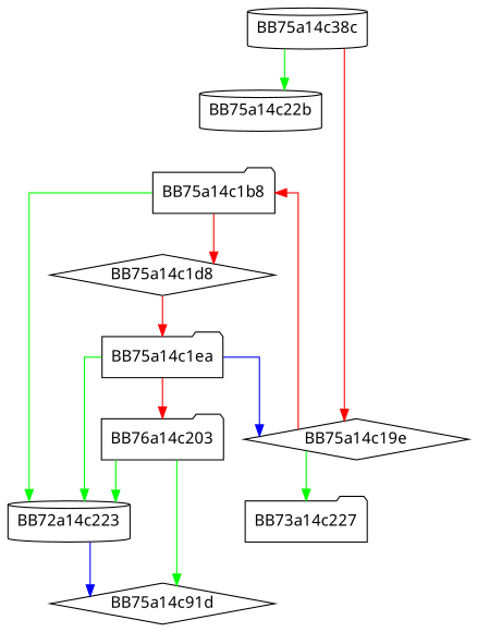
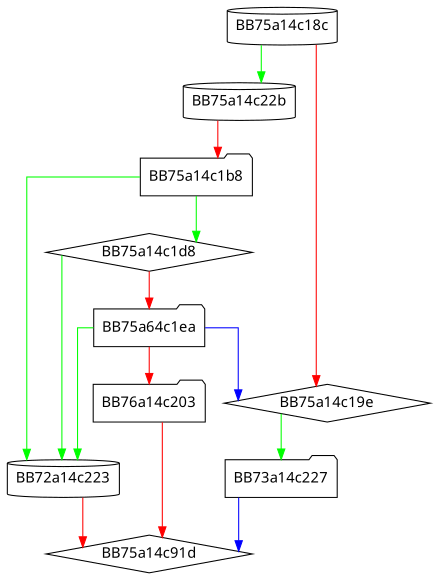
  digraph {
    fontname="Noto Sans"
    splines=ortho
    node [fontname="Noto Sans" shape=folder]
    edge [color=red fontname="Noto Sans"]
-   BB75a14c18c [shape=cylinder label=BB75a14c38c]
+   BB75a14c18c [shape=cylinder]
    BB75a14c22b [shape=cylinder]
    BB75a14c19e [shape=diamond]
    n4 [label=BB73a14c227]
    BB75a14c1b8
    n6 [label=BB75a14c91d shape=diamond]
    n7 [label=BB72a14c223 shape=cylinder]
    n8 [label=BB75a14c1d8 shape=diamond]
-   BB75a14c1ea
+   BB75a14c1ea [label=BB75a64c1ea]
    n10 [label=BB76a14c203]
    BB75a14c18c -> BB75a14c22b [color=green]
    BB75a14c18c -> BB75a14c19e
    BB75a14c19e -> n4 [color=green]
-   BB75a14c19e -> BB75a14c1b8
+   BB75a14c22b -> BB75a14c1b8
+   n4 -> n6 [color=blue]
    BB75a14c1b8 -> n7 [color=green]
-   BB75a14c1b8 -> n8
-   n7 -> n6 [color=blue]
-   n10 -> n7 [color=green]
+   BB75a14c1b8 -> n8 [color=green]
+   n7 -> n6
+   n8 -> n7 [color=green]
    n8 -> BB75a14c1ea
    BB75a14c1ea -> BB75a14c19e [color=blue]
    BB75a14c1ea -> n7 [color=green]
    BB75a14c1ea -> n10
-   n10 -> n6 [color=green]
+   n10 -> n6
  }
